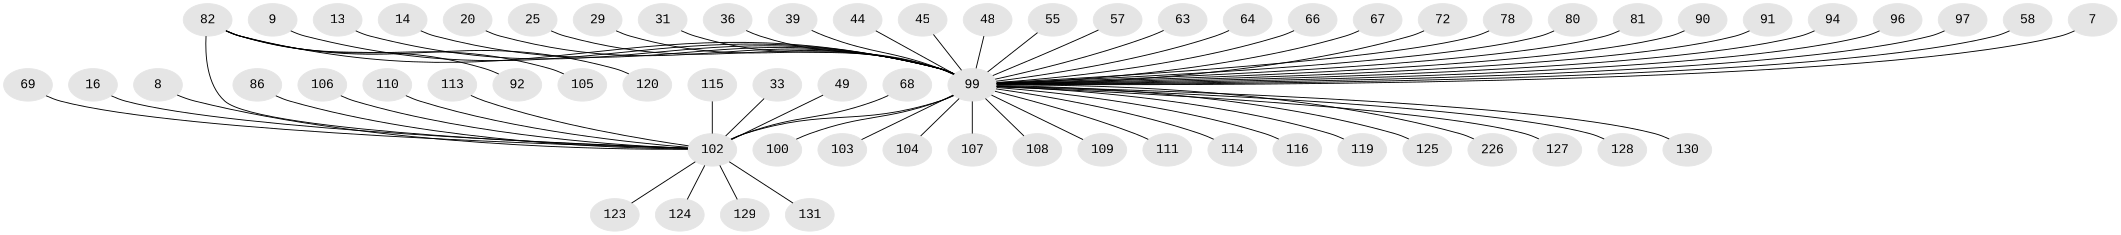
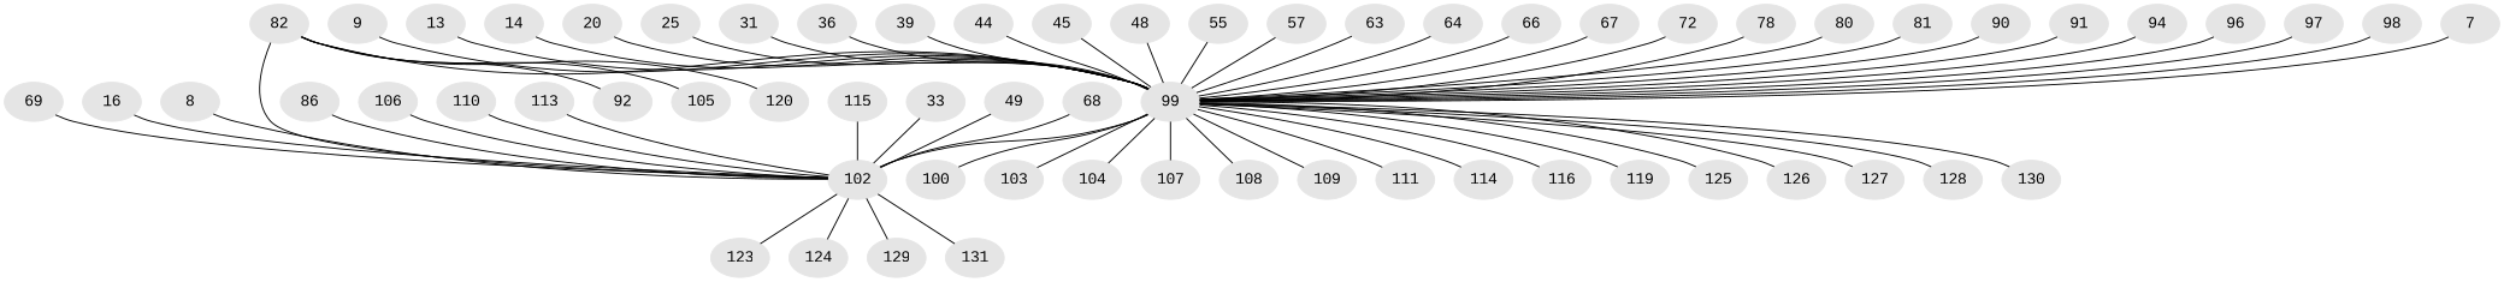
  graph {
    fontname="Liberation Mono"
    node [color=gray90 fontname="Liberation Mono" style=filled]
    edge [fontname="Liberation Mono"]
    99 [super="+93+32+62+84+73+75+85+78+6"]
    n2 [label=102 super="+38+121+83+112+102"]
    100
    103
    104 [super="+58"]
    107
    108
    109
    111
    114
    116
    119
    125
-   126 [label=226]
+   126
    127 [super="+117"]
    128
    130
    7
    123 [super="+89"]
    124
    129 [super="+118"]
    131
    8
    9
    13
    14
    20
    25 [super="+24"]
-   29
    31
    33
    36
    39
    44
    45
    48 [super="+15"]
    49
    55
    57
    63
    64
    66 [super="+17"]
    67
    68
    69
    72
    n47 [label=16]
    n48 [label=78]
    80
    81
    82 [super="+79+40+53+70"]
    92 [super="+71"]
    105 [super="+74"]
    120
    86
    90
    91
    94
    96
    97
-   98 [super="+10" label=58]
+   98 [super="+10"]
    106
    110
    113
    115 [super="+41+101"]
    99 -- n2 [weight=13]
    99 -- 100
    99 -- 103
    99 -- 104
    99 -- 107
    99 -- 108
    99 -- 109
    99 -- 111
    99 -- 114
    99 -- 116
    99 -- 119
    99 -- 125
    99 -- 126
    99 -- 127
    99 -- 128
    99 -- 130
    n2 -- 123
    n2 -- 124
    n2 -- 129
    n2 -- 131
    7 -- 99
    8 -- n2
    9 -- 99
    13 -- 99
    14 -- 99
    20 -- 99
    25 -- 99
-   29 -- 99
    31 -- 99
    33 -- n2
    36 -- 99
    39 -- 99
    44 -- 99
    45 -- 99
    48 -- 99
    49 -- n2
    55 -- 99
    57 -- 99
    63 -- 99
    64 -- 99
    66 -- 99
    67 -- 99
    68 -- n2
    69 -- n2
    72 -- 99
    n47 -- n2
    n48 -- 99
    80 -- 99
    81 -- 99
    82 -- 99 [weight=4]
    82 -- n2
    82 -- 92
    82 -- 105
    82 -- 120
    86 -- n2
    90 -- 99
    91 -- 99
    94 -- 99
    96 -- 99
    97 -- 99
    98 -- 99
    106 -- n2
    110 -- n2
    113 -- n2
    115 -- n2
  }
